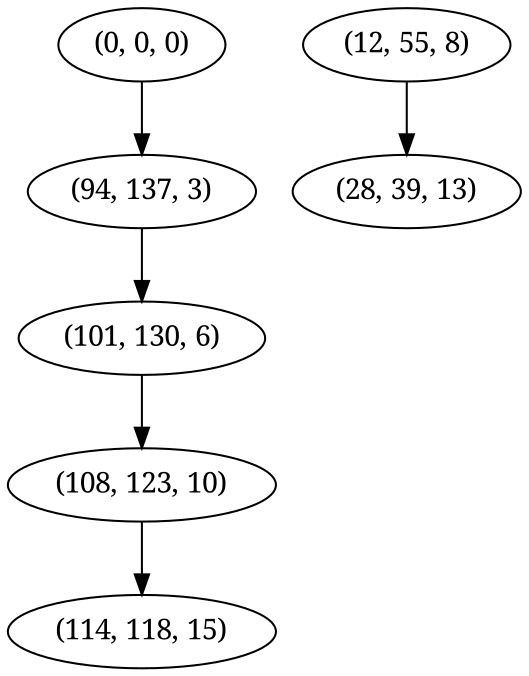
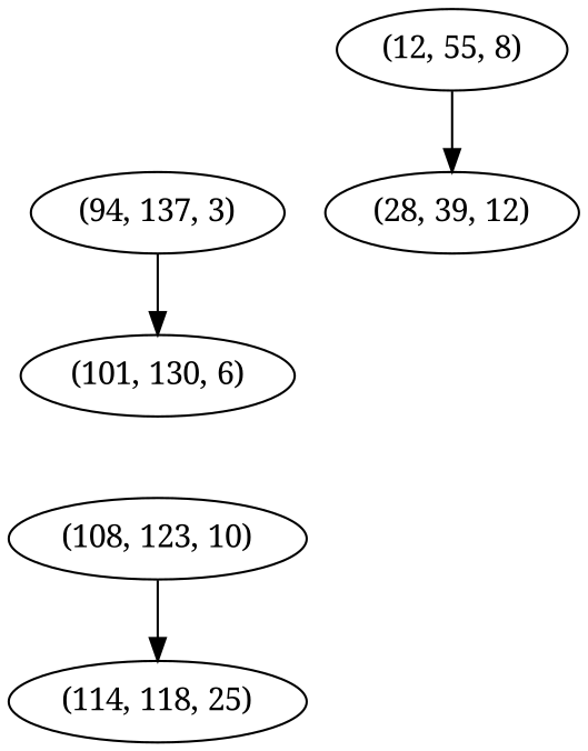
  digraph {
    fontname="Noto Serif"
    node [fontname="Noto Serif"]
    edge [fontname="Noto Serif"]
-   "(0, 0, 0)"
    "(94, 137, 3)"
    "(101, 130, 6)"
    "(12, 55, 8)"
-   "(28, 39, 13)"
+   "(28, 39, 13)" [label="(28, 39, 12)"]
    "(108, 123, 10)"
-   "(114, 118, 15)"
-   "(0, 0, 0)" -> "(94, 137, 3)"
+   "(114, 118, 15)" [label="(114, 118, 25)"]
    "(94, 137, 3)" -> "(101, 130, 6)"
-   "(101, 130, 6)" -> "(108, 123, 10)"
    "(12, 55, 8)" -> "(28, 39, 13)"
    "(108, 123, 10)" -> "(114, 118, 15)"
  }
